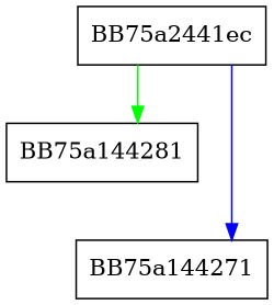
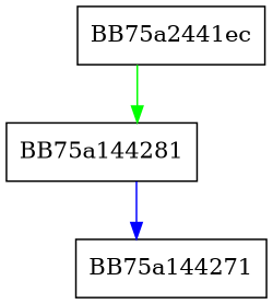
  digraph {
    splines=ortho
    node [shape=box]
    n1 [label=BB75a2441ec]
    BB75a144281
    BB75a144271
    n1 -> BB75a144281 [color=green]
-   n1 -> BB75a144271 [color=blue]
+   BB75a144281 -> BB75a144271 [color=blue]
  }
